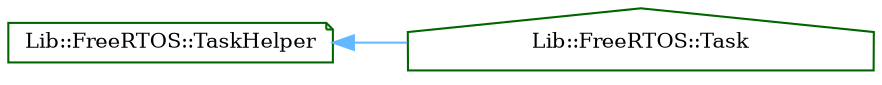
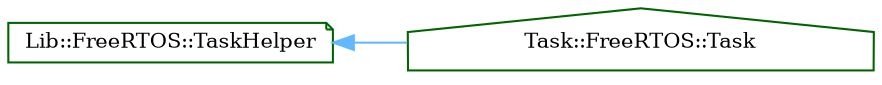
  digraph {
    rankdir=LR
    fontname="DejaVu Serif"
    node [color=darkgreen fillcolor=white fontname="DejaVu Serif" fontsize=10 style=filled]
    n1 [height=0.2 label="Lib::FreeRTOS::TaskHelper" shape=note width=0.4]
-   n2 [height=0.2 label="Lib::FreeRTOS::Task" shape=house width=0.4]
+   n2 [height=0.2 label="Task::FreeRTOS::Task" shape=house width=0.4]
    n1 -> n2 [color=steelblue1 dir=back fontname="DejaVu Serif" fontsize=10 labelfontname=Helvetica labelfontsize=10 style=solid]
  }
